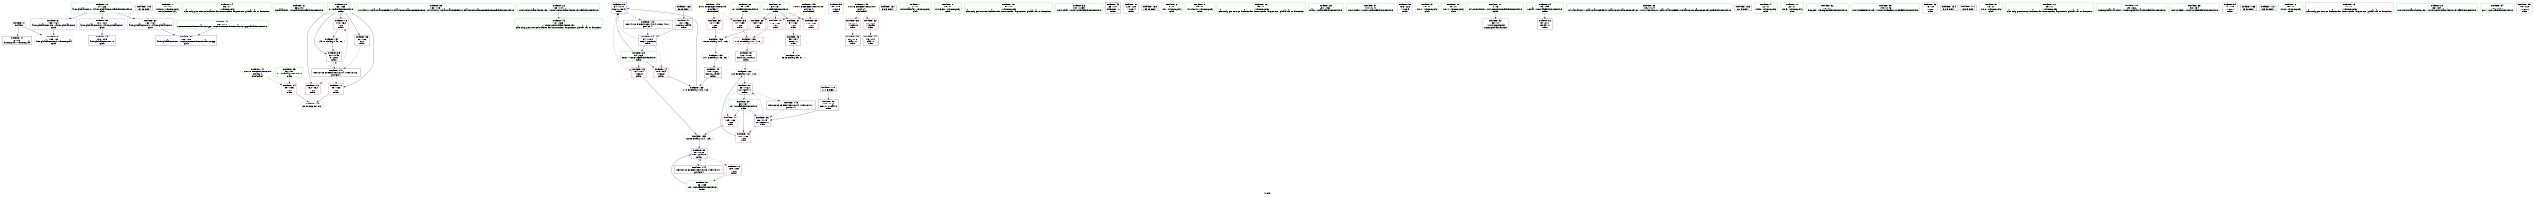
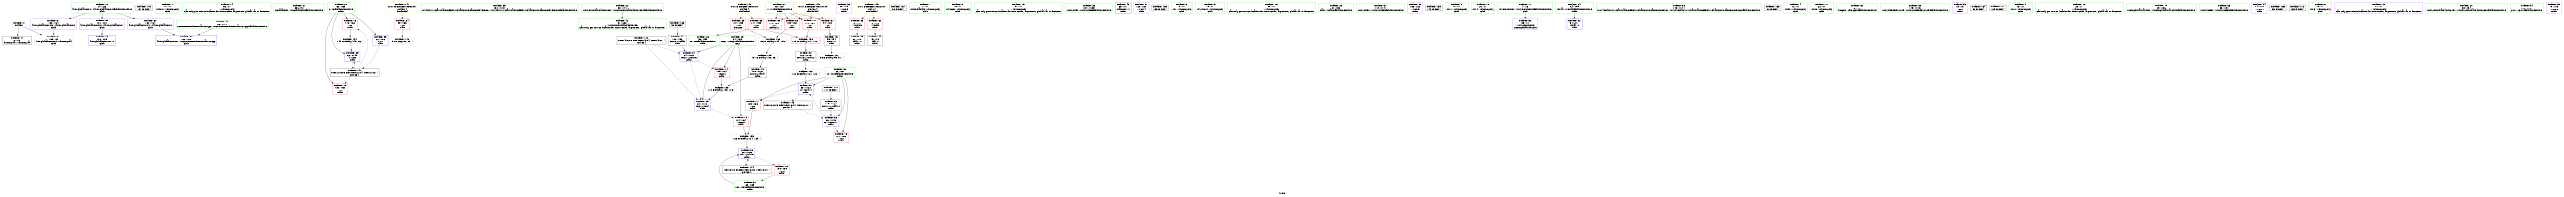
  digraph {
    label=SVFG
    node [color=green shape=record]
    edge [style=solid]
    n1 [color=grey label="{NodeID: 0\nNullPtr}"]
    n2 [color=black label="{NodeID: 41\n2\<--3\ndummyVal\<--dummyVal\n}"]
    n3 [color=blue label="{NodeID: 81\n183\<--3\nllvm.global_ctors_2\<--dummyVal\nGlob }" style=dotted]
    n4 [color=black label="{NodeID: 173\n137 = PHI()\n}"]
-   n5 [label="{NodeID: 7\n17\<--1\nstdout\<--dummyObj\nZNSolsEPFRSoS }"]
+   n5 [label="{NodeID: 7\n17\<--1\nstdout\<--dummyObj\nGlob }"]
    n6 [label="{NodeID: 14\n86\<--1\n\<--dummyObj\nCan only get source location for instruction, argument, global var or function.}"]
    n7 [label="{NodeID: 21\n39\<--40\n__cxa_atexit\<--__cxa_atexit_field_insensitive\n}"]
    n8 [label="{NodeID: 28\n62\<--63\nc\<--c_field_insensitive\nmain\n}"]
-   n9 [color=red label="{NodeID: 71\n88\<--62\n\<--c\nmain\n}"]
    n10 [color=red label="{NodeID: 72\n132\<--62\n\<--c\nmain\n}"]
    n11 [color=red label="{NodeID: 73\n148\<--62\n\<--c\nmain\n}"]
    n12 [color=blue label="{NodeID: 83\n62\<--86\nc\<--\nmain\n}"]
    n13 [color=blue label="{NodeID: 89\n62\<--149\nc\<--inc\nmain\n}"]
    n14 [color=grey label="{NodeID: 140\n90 = cmp(88, 89, )\n}"]
    n15 [color=grey label="{NodeID: 134\n149 = Binary(148, 86, )\n}"]
    n16 [color=black label="{NodeID: 141\nMR_12V_3 = PHI(MR_12V_4, MR_12V_2, )\npts\{63 \}\n}"]
    n17 [label="{NodeID: 35\n130\<--131\n_ZStlsISt11char_traitsIcEERSt13basic_ostreamIcT_ES5_PKc\<--_ZStlsISt11char_traitsIcEERSt13basic_ostreamIcT_ES5_PKc_field_insensitive\n}"]
    n18 [label="{NodeID: 42\n37\<--38\n\<--_ZNSt8ios_base4InitD1Ev\nCan only get source location for instruction, argument, global var or function.}"]
    n19 [color=grey label="{NodeID: 132\n122 = Binary(121, 120, )\n}"]
    n20 [color=blue label="{NodeID: 87\n66\<--122\nt2\<--mul14\nmain\n}"]
    n21 [color=red label="{NodeID: 77\n125\<--66\n\<--t2\nmain\n}"]
    n22 [color=black label="{NodeID: 143\nMR_16V_2 = PHI(MR_16V_4, MR_16V_1, )\npts\{67 \}\n}"]
    n23 [color=grey label="{NodeID: 135\n126 = Binary(124, 125, )\n}"]
    n24 [color=blue label="{NodeID: 86\n66\<--115\nt2\<--conv11\nmain\n}"]
    n25 [color=grey label="{NodeID: 139\n107 = Binary(106, 86, )\n}"]
    n26 [color=black label="{NodeID: 48\n108\<--107\nconv8\<--add7\nmain\n}"]
    n27 [color=grey label="{NodeID: 133\n110 = Binary(109, 108, )\n}"]
    n28 [color=blue label="{NodeID: 85\n64\<--110\ntmp1\<--mul\nmain\n}"]
    n29 [color=purple label="{NodeID: 56\n80\<--15\n\<--.str.3\nmain\n}"]
    n30 [color=red label="{NodeID: 63\n78\<--17\n\<--stdout\nmain\n}"]
    n31 [color=black label="{NodeID: 45\n81\<--78\ncall1\<--\nmain\n}"]
    n32 [color=red label="{NodeID: 70\n118\<--60\n\<--V\nmain\n}"]
    n33 [color=red label="{NodeID: 136\n119 = Binary(117, 118, )\n}"]
    n34 [color=black label="{NodeID: 51\n120\<--119\nconv13\<--sub12\nmain\n}"]
    n35 [color=blue label="{NodeID: 88\n68\<--126\nres\<--sub15\nmain\n}"]
    n36 [color=red label="{NodeID: 78\n138\<--68\n\<--res\nmain\n}"]
    n37 [color=black label="{NodeID: 144\nMR_18V_2 = PHI(MR_18V_3, MR_18V_1, )\npts\{69 \}\n}"]
    n38 [color=black label="{NodeID: 167\n36 = PHI()\n}"]
    n39 [color=blue label="{NodeID: 84\n64\<--102\ntmp1\<--conv6\nmain\n}"]
    n40 [color=red label="{NodeID: 74\n109\<--64\n\<--tmp1\nmain\n}"]
    n41 [color=red label="{NodeID: 75\n124\<--64\n\<--tmp1\nmain\n}"]
    n42 [color=black label="{NodeID: 142\nMR_14V_2 = PHI(MR_14V_4, MR_14V_1, )\npts\{65 \}\n}"]
    n43 [label="{NodeID: 1\n7\<--1\n__dso_handle\<--dummyObj\nGlob }"]
    n44 [label="{NodeID: 8\n18\<--1\n_ZSt3cin\<--dummyObj\nGlob }"]
    n45 [label="{NodeID: 15\n97\<--1\n\<--dummyObj\nCan only get source location for instruction, argument, global var or function.}"]
    n46 [label="{NodeID: 22\n38\<--44\n_ZNSt8ios_base4InitD1Ev\<--_ZNSt8ios_base4InitD1Ev_field_insensitive\n}"]
-   n47 [label="{NodeID: 29\n64\<--65\ntmp1\<--tmp1_field_insensitive\nmain\n}"]
+   n47 [label="{NodeID: 29\n64\<--65\ntmp1\<--tmp1_field_insensitive\ncmp\n}"]
    n48 [label="{NodeID: 36\n134\<--135\n_ZNSolsEi\<--_ZNSolsEi_field_insensitive\n}"]
    n49 [color=black label="{NodeID: 43\n53\<--71\nmain_ret\<--\nmain\n}"]
    n50 [color=black label="{NodeID: 50\n115\<--114\nconv11\<--call10\nmain\n}"]
    n51 [color=red label="{NodeID: 76\n121\<--66\n\<--t2\nmain\n}"]
    n52 [color=purple label="{NodeID: 57\n128\<--20\n\<--.str.4\nmain\n}"]
    n53 [color=yellow label="{NodeID: 147\n6V_1 = ENCHI(MR_6V_0)\npts\{57 \}\nFun[main]}" style=double]
    n54 [color=red label="{NodeID: 64\n89\<--56\n\<--T\nmain\n}"]
    n55 [label="{NodeID: 31\n68\<--69\nres\<--res_field_insensitive\nmain\n}"]
    n56 [color=black label="{NodeID: 168\n139 = PHI()\n}"]
    n57 [label="{NodeID: 2\n8\<--1\n.str\<--dummyObj\nGlob }"]
    n58 [label="{NodeID: 9\n19\<--1\n_ZSt4cout\<--dummyObj\nGlob }"]
    n59 [label="{NodeID: 16\n99\<--1\n\<--dummyObj\nCan only get source location for instruction, argument, global var or function.}"]
    n60 [label="{NodeID: 23\n51\<--52\nmain\<--main_field_insensitive\n}"]
    n61 [label="{NodeID: 30\n66\<--67\nt2\<--t2_field_insensitive\nmain\n}"]
    n62 [label="{NodeID: 37\n140\<--141\n_ZNSolsEx\<--_ZNSolsEx_field_insensitive\n}"]
    n63 [color=black label="{NodeID: 44\n75\<--72\ncall\<--\nmain\n}"]
    n64 [color=purple label="{NodeID: 58\n136\<--22\n\<--.str.5\nmain\n}"]
    n65 [color=yellow label="{NodeID: 148\n8V_1 = ENCHI(MR_8V_0)\npts\{59 \}\nFun[main]}" style=double]
-   n66 [color=red label="{NodeID: 65\n104\<--58\n\<--K\nmain\n}"]
+   n66 [color=red label="{NodeID: 65\n104\<--58\n\<--K\nfreopen\n}"]
    n67 [color=red label="{NodeID: 66\n117\<--58\n\<--K\nmain\n}"]
    n68 [color=grey label="{NodeID: 138\n106 = Binary(104, 105, )\n}"]
    n69 [color=blue label="{NodeID: 79\n181\<--25\nllvm.global_ctors_0\<--\nGlob }"]
+   n70 [color=black label="{NodeID: 169\n142 = PHI()\n}"]
    n71 [label="{NodeID: 3\n10\<--1\n.str.1\<--dummyObj\nGlob }"]
    n72 [label="{NodeID: 10\n20\<--1\n.str.4\<--dummyObj\nGlob }"]
    n73 [label="{NodeID: 17\n4\<--6\n_ZStL8__ioinit\<--_ZStL8__ioinit_field_insensitive\nGlob }"]
    n74 [color=purple label="{NodeID: 52\n35\<--4\n\<--_ZStL8__ioinit\n__cxx_global_var_init\n}"]
    n75 [label="{NodeID: 24\n54\<--55\nretval\<--retval_field_insensitive\nmain\n}"]
    n76 [color=blue label="{NodeID: 82\n54\<--71\nretval\<--\nmain\n}"]
    n77 [label="{NodeID: 38\n143\<--144\n_ZSt4endlIcSt11char_traitsIcEERSt13basic_ostreamIT_T0_ES6_\<--_ZSt4endlIcSt11char_traitsIcEERSt13basic_ostreamIT_T0_ES6__field_insensitive\n}"]
    n78 [color=purple label="{NodeID: 59\n181\<--24\nllvm.global_ctors_0\<--llvm.global_ctors\nGlob }"]
    n79 [color=yellow label="{NodeID: 149\n10V_1 = ENCHI(MR_10V_0)\npts\{61 \}\nFun[main]}" style=double]
    n80 [color=red label="{NodeID: 67\n94\<--60\n\<--V\nmain\n}"]
    n81 [color=red label="{NodeID: 68\n105\<--60\n\<--V\nmain\n}"]
-   n82 [color=red label="{NodeID: 69\n112\<--60\n\<--V\nmain\n}"]
+   n82 [color=red label="{NodeID: 69\n112\<--60\n\<--V\nendlIcSt\n}"]
    n83 [color=black label="{NodeID: 46\n95\<--94\nconv\<--\nmain\n}"]
    n84 [color=grey label="{NodeID: 137\n96 = Binary(95, 97, )\n}"]
    n85 [color=black label="{NodeID: 163\n82 = PHI()\n}"]
    n86 [color=blue label="{NodeID: 80\n182\<--26\nllvm.global_ctors_1\<--_GLOBAL__sub_I_Azza_1_2.cpp\nGlob }"]
    n87 [color=black label="{NodeID: 170\n114 = PHI()\n}"]
    n88 [label="{NodeID: 4\n12\<--1\nstdin\<--dummyObj\nGlob }"]
    n89 [label="{NodeID: 11\n22\<--1\n.str.5\<--dummyObj\nGlob }"]
    n90 [label="{NodeID: 18\n24\<--28\nllvm.global_ctors\<--llvm.global_ctors_field_insensitive\nGlob }"]
    n91 [color=purple label="{NodeID: 60\n182\<--24\nllvm.global_ctors_1\<--llvm.global_ctors\nGlob }"]
    n92 [color=purple label="{NodeID: 61\n183\<--24\nllvm.global_ctors_2\<--llvm.global_ctors\nGlob }"]
-   n93 [label="{NodeID: 25\n56\<--57\nT\<--T_field_insensitive\nmain\n}"]
    n94 [label="{NodeID: 32\n76\<--77\nfreopen\<--freopen_field_insensitive\n}"]
    n95 [label="{NodeID: 39\n145\<--146\n_ZNSolsEPFRSoS_E\<--_ZNSolsEPFRSoS_E_field_insensitive\n}"]
    n96 [color=purple label="{NodeID: 53\n73\<--8\n\<--.str\nmain\n}"]
    n97 [color=black label="{NodeID: 164\n92 = PHI()\n}"]
    n98 [color=black label="{NodeID: 171\n129 = PHI()\n}"]
    n99 [label="{NodeID: 5\n13\<--1\n.str.2\<--dummyObj\nGlob }"]
    n100 [label="{NodeID: 12\n25\<--1\n\<--dummyObj\nCan only get source location for instruction, argument, global var or function.}"]
    n101 [label="{NodeID: 19\n29\<--30\n__cxx_global_var_init\<--__cxx_global_var_init_field_insensitive\n}"]
    n102 [label="{NodeID: 26\n58\<--59\nK\<--K_field_insensitive\nmain\n}"]
    n103 [label="{NodeID: 33\n83\<--84\n_ZNSirsERi\<--_ZNSirsERi_field_insensitive\n}"]
    n104 [label="{NodeID: 40\n26\<--177\n_GLOBAL__sub_I_Azza_1_2.cpp\<--_GLOBAL__sub_I_Azza_1_2.cpp_field_insensitive\n}"]
    n105 [color=black label="{NodeID: 47\n102\<--98\nconv6\<--call5\nmain\n}"]
    n106 [color=purple label="{NodeID: 54\n74\<--10\n\<--.str.1\nmain\n}"]
    n107 [color=black label="{NodeID: 165\n93 = PHI()\n}"]
    n108 [color=black label="{NodeID: 172\n133 = PHI()\n}"]
    n109 [label="{NodeID: 6\n15\<--1\n.str.3\<--dummyObj\nGlob }"]
    n110 [color=purple label="{NodeID: 13\n71\<--1\n\<--dummyObj\nCan only get source location for instruction, argument, global var or function.}"]
    n111 [label="{NodeID: 20\n33\<--34\n_ZNSt8ios_base4InitC1Ev\<--_ZNSt8ios_base4InitC1Ev_field_insensitive\n}"]
    n112 [label="{NodeID: 27\n60\<--61\nV\<--V_field_insensitive\nmain\n}"]
    n113 [label="{NodeID: 34\n100\<--101\npow\<--pow_field_insensitive\n}"]
    n114 [color=purple label="{NodeID: 55\n79\<--13\n\<--.str.2\nmain\n}"]
    n115 [color=yellow label="{NodeID: 145\n2V_1 = ENCHI(MR_2V_0)\npts\{1 \}\nFun[main]}" style=double]
    n116 [color=red label="{NodeID: 62\n72\<--12\n\<--stdin\nmain\n}"]
    n117 [color=black label="{NodeID: 166\n98 = PHI()\n}"]
    n1 -> n2
    n1 -> n3
-   n8 -> n9
    n8 -> n10
    n8 -> n11
    n8 -> n12
    n8 -> n13
-   n9 -> n14
    n11 -> n15
    n12 -> n16 [style=dashed]
    n13 -> n16 [style=dashed]
    n15 -> n13
-   n16 -> n9 [style=dashed]
    n16 -> n10 [style=dashed]
    n16 -> n11 [style=dashed]
    n16 -> n13 [style=dashed]
    n19 -> n20
    n20 -> n21 [style=dashed]
    n20 -> n22 [style=dashed]
    n21 -> n23
    n22 -> n24 [style=dashed]
    n23 -> n35
    n24 -> n20 [style=dashed]
    n24 -> n51 [style=dashed]
    n25 -> n26
    n26 -> n27
    n27 -> n28
    n28 -> n41 [style=dashed]
-   n28 -> n42 [style=dashed]
+   n42 -> n28 [style=dashed]
    n30 -> n31
    n32 -> n33
    n33 -> n34
    n34 -> n19
    n35 -> n36 [style=dashed]
    n35 -> n37 [style=dashed]
    n36 -> n55
    n37 -> n35 [style=dashed]
    n39 -> n28 [style=dashed]
    n39 -> n40 [style=dashed]
    n40 -> n27
    n41 -> n23
    n42 -> n39 [style=dashed]
    n46 -> n18
    n47 -> n28
-   n39 -> n47
+   n47 -> n39
    n47 -> n40
    n47 -> n41
    n50 -> n24
-   n51 -> n19
    n53 -> n54 [style=dashed]
    n54 -> n14
    n55 -> n35
-   n20 -> n61
+   n61 -> n20
    n61 -> n21
    n61 -> n24
    n61 -> n51
    n65 -> n66 [style=dashed]
    n65 -> n67 [style=dashed]
    n66 -> n68
    n67 -> n33
    n68 -> n25
    n73 -> n74
    n75 -> n76
    n78 -> n69
    n79 -> n32 [style=dashed]
    n79 -> n80 [style=dashed]
    n79 -> n81 [style=dashed]
    n79 -> n82 [style=dashed]
    n80 -> n83
    n81 -> n68
    n83 -> n84
    n87 -> n50
    n90 -> n78
    n90 -> n91
    n90 -> n92
    n91 -> n86
    n92 -> n3
-   n93 -> n54
-   n102 -> n67
+   n67 -> n102
    n104 -> n86
    n105 -> n39
    n112 -> n32
    n112 -> n80
    n112 -> n81
    n112 -> n82
    n115 -> n30 [style=dashed]
    n115 -> n116 [style=dashed]
    n116 -> n63
    n117 -> n105
  }
